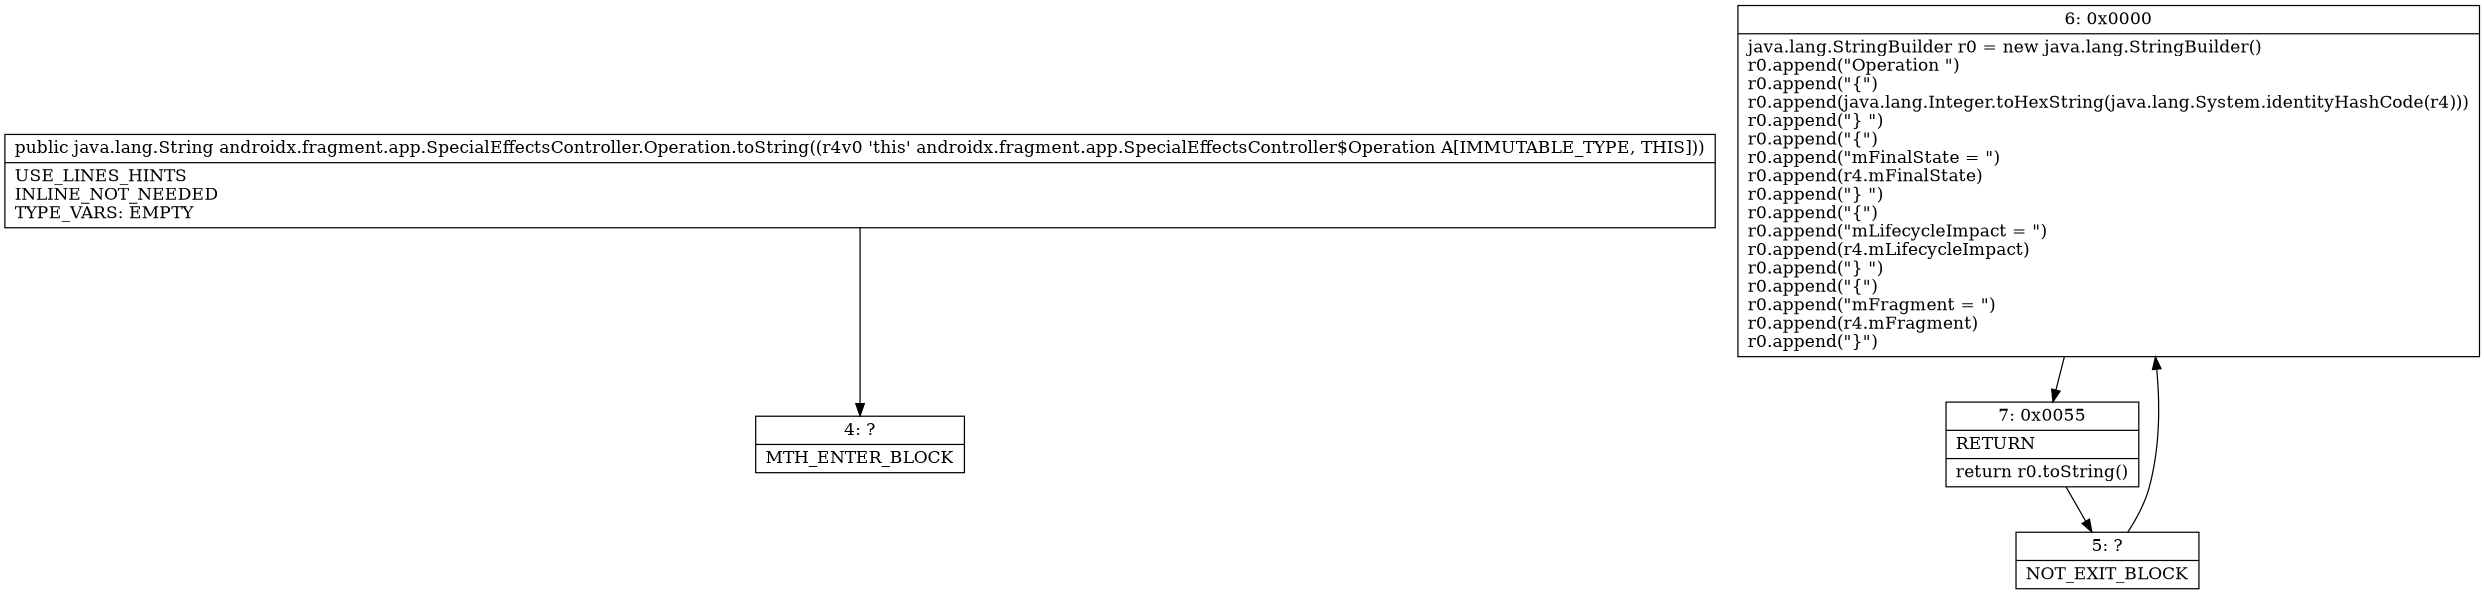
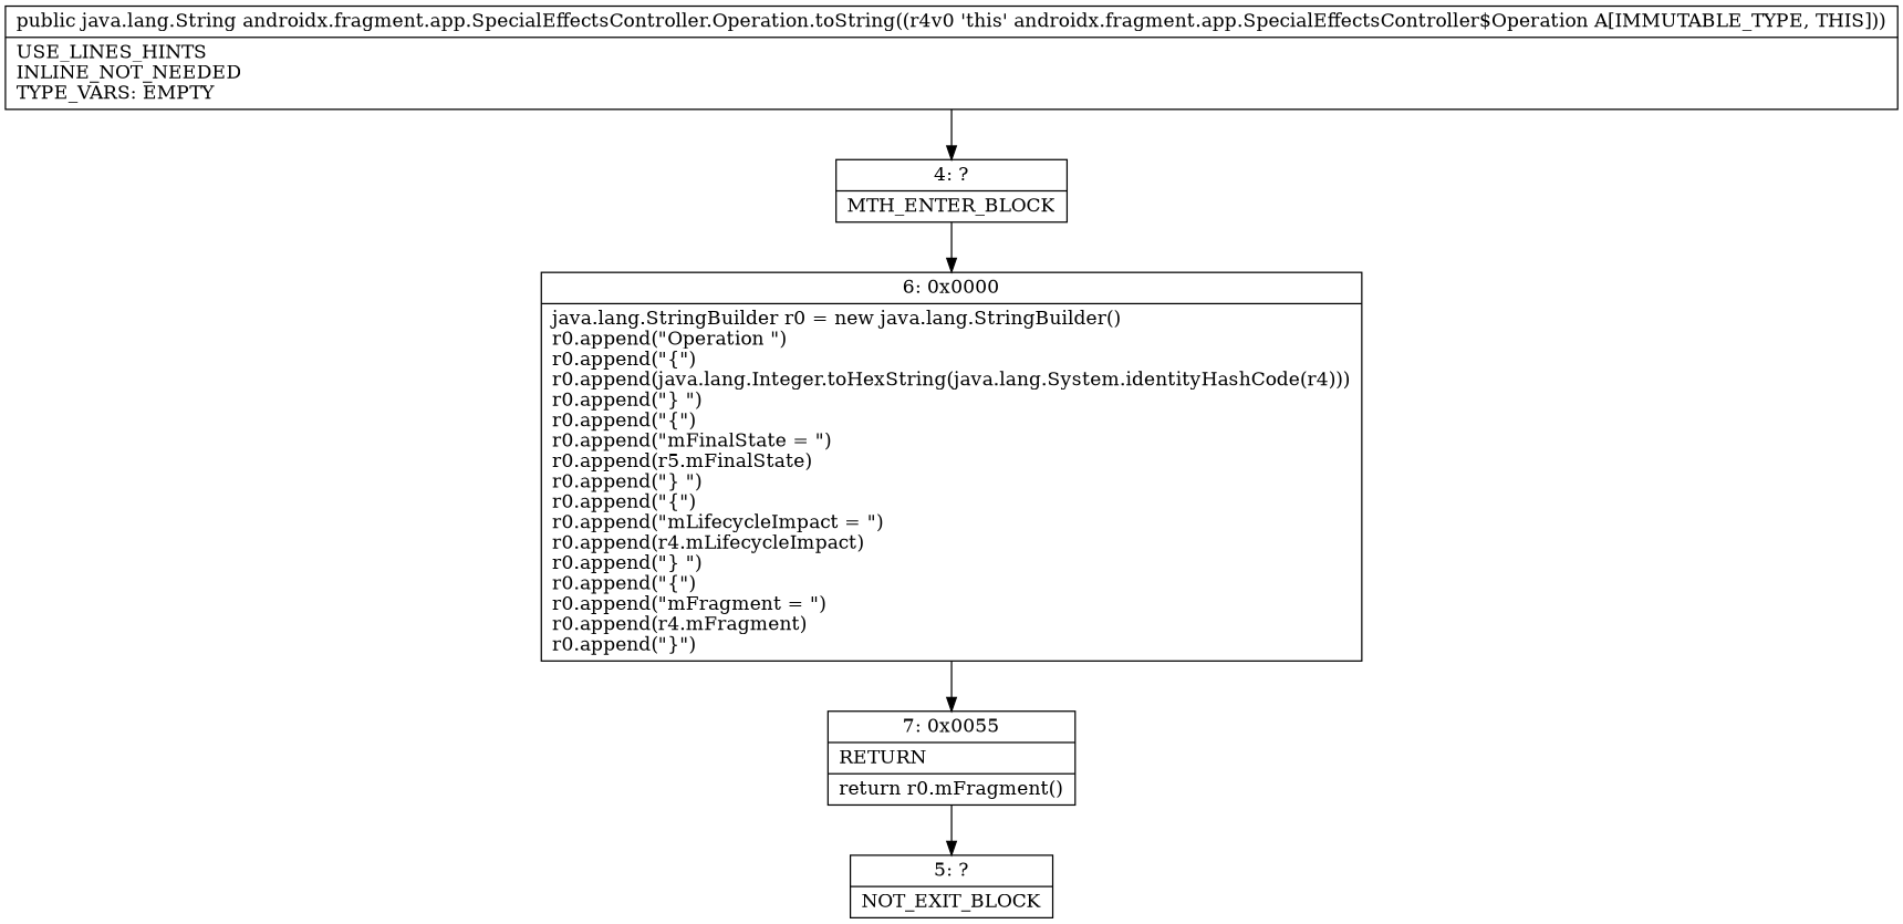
  digraph {
    node [shape=record]
    n1 [label="{4\:\ ?|MTH_ENTER_BLOCK\l}"]
-   n2 [label="{6\:\ 0x0000|java.lang.StringBuilder r0 = new java.lang.StringBuilder()\lr0.append(\"Operation \")\lr0.append(\"\{\")\lr0.append(java.lang.Integer.toHexString(java.lang.System.identityHashCode(r4)))\lr0.append(\"\} \")\lr0.append(\"\{\")\lr0.append(\"mFinalState = \")\lr0.append(r4.mFinalState)\lr0.append(\"\} \")\lr0.append(\"\{\")\lr0.append(\"mLifecycleImpact = \")\lr0.append(r4.mLifecycleImpact)\lr0.append(\"\} \")\lr0.append(\"\{\")\lr0.append(\"mFragment = \")\lr0.append(r4.mFragment)\lr0.append(\"\}\")\l}"]
-   n3 [label="{7\:\ 0x0055|RETURN\l|return r0.toString()\l}"]
+   n2 [label="{6\:\ 0x0000|java.lang.StringBuilder r0 = new java.lang.StringBuilder()\lr0.append(\"Operation \")\lr0.append(\"\{\")\lr0.append(java.lang.Integer.toHexString(java.lang.System.identityHashCode(r4)))\lr0.append(\"\} \")\lr0.append(\"\{\")\lr0.append(\"mFinalState = \")\lr0.append(r5.mFinalState)\lr0.append(\"\} \")\lr0.append(\"\{\")\lr0.append(\"mLifecycleImpact = \")\lr0.append(r4.mLifecycleImpact)\lr0.append(\"\} \")\lr0.append(\"\{\")\lr0.append(\"mFragment = \")\lr0.append(r4.mFragment)\lr0.append(\"\}\")\l}"]
+   n3 [label="{7\:\ 0x0055|RETURN\l|return r0.mFragment()\l}"]
    n4 [label="{5\:\ ?|NOT_EXIT_BLOCK\l}"]
    n5 [label="{public java.lang.String androidx.fragment.app.SpecialEffectsController.Operation.toString((r4v0 'this' androidx.fragment.app.SpecialEffectsController$Operation A[IMMUTABLE_TYPE, THIS]))  | USE_LINES_HINTS\lINLINE_NOT_NEEDED\lTYPE_VARS: EMPTY\l}"]
-   n4 -> n2
+   n1 -> n2
    n2 -> n3
    n3 -> n4
    n5 -> n1
  }
